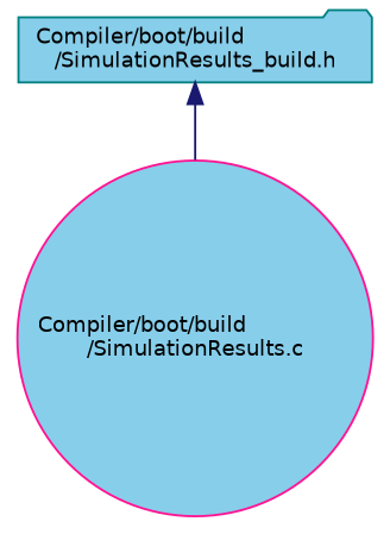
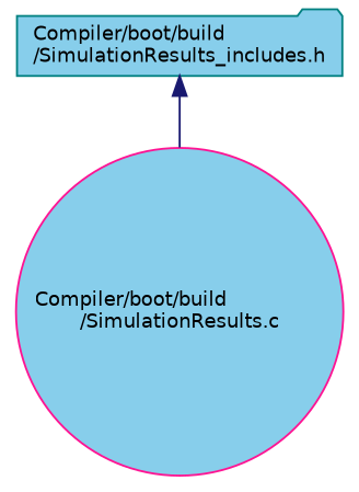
  digraph {
    node [fillcolor=skyblue fontname=Helvetica fontsize=10 style=filled]
-   n1 [color=teal fontcolor=black height=0.2 label="Compiler/boot/build\l/SimulationResults_build.h" shape=folder width=0.4]
+   n1 [color=teal fontcolor=black height=0.2 label="Compiler/boot/build\l/SimulationResults_includes.h" shape=folder width=0.4]
    n2 [color=deeppink height=0.2 label="Compiler/boot/build\l/SimulationResults.c" shape=circle width=0.4]
    n1 -> n2 [color=midnightblue dir=back fontname=Helvetica fontsize=10 labelfontname=Helvetica labelfontsize=10 style=solid]
  }
